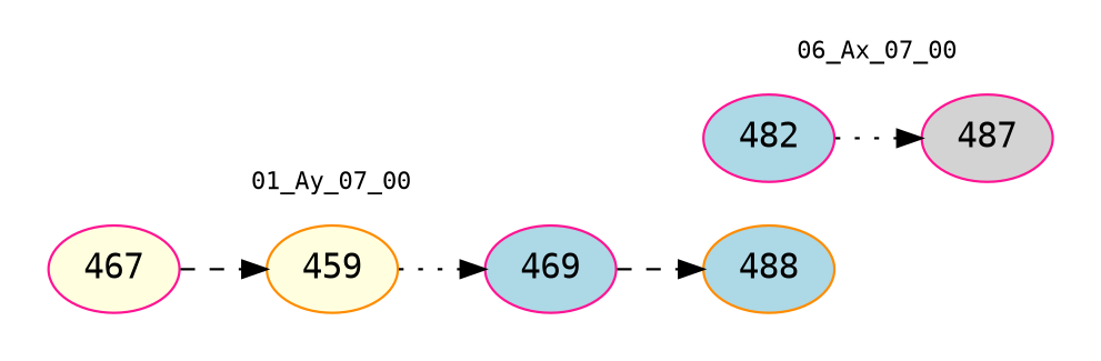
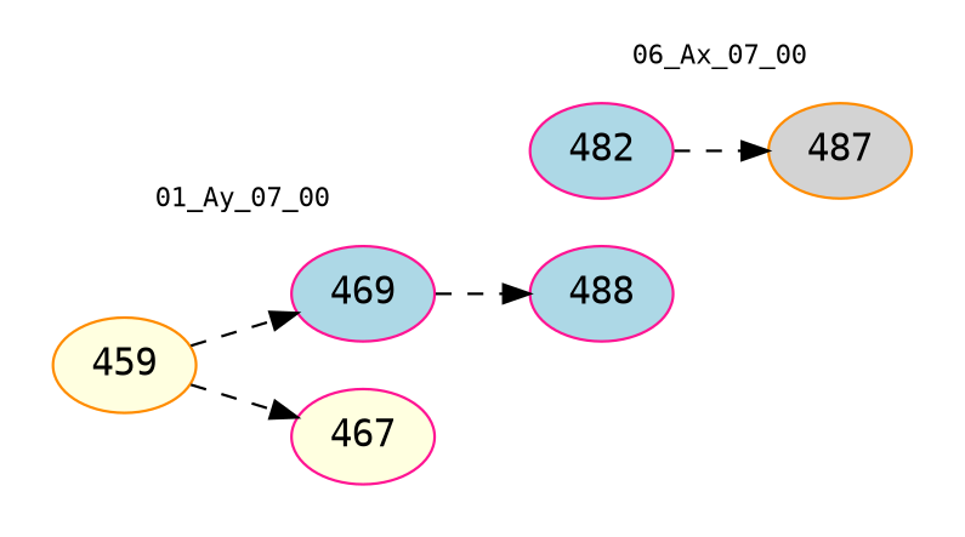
  digraph {
    fontname="DejaVu Sans Mono"
    rankdir=LR
    node [color=darkorange fillcolor=lightblue fontname="DejaVu Sans Mono" style=filled]
    edge [color=black fontname="DejaVu Sans Mono" style=dashed]
    n1 [fillcolor=lightyellow label=459]
    n2 [color=deeppink fillcolor=lightyellow label=467]
    n3 [color=deeppink label=469]
    n4 [color=deeppink label=482]
-   n5 [color=deeppink fillcolor=lightgrey label=487]
-   n6 [label=488]
+   n5 [fillcolor=lightgrey label=487]
+   n6 [color=deeppink label=488]
    subgraph cluster_1 {
      color=white
      fontsize=10
      label="01_Ay_07_00"
      n1
      n2
      n3
    }
    subgraph cluster_2 {
      color=white
      fontsize=10
      label="06_Ax_07_00"
      n4
      n5
      n6
    }
-   n2 -> n1
-   n1 -> n3 [style=dotted]
+   n1 -> n2
+   n1 -> n3
    n3 -> n6
-   n4 -> n5 [style=dotted]
+   n4 -> n5
  }
